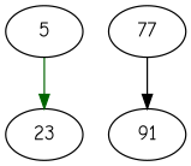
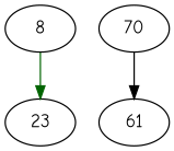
  strict digraph {
    fontname="Comic Neue"
    node [fontname="Comic Neue"]
    edge [fontname="Comic Neue"]
-   5 [entry=true]
+   5 [entry=true label=8]
    23
-   70 [label=77]
-   91
+   70
+   91 [label=61]
    5 -> 23 [color=darkgreen cond=true]
    70 -> 91
  }
